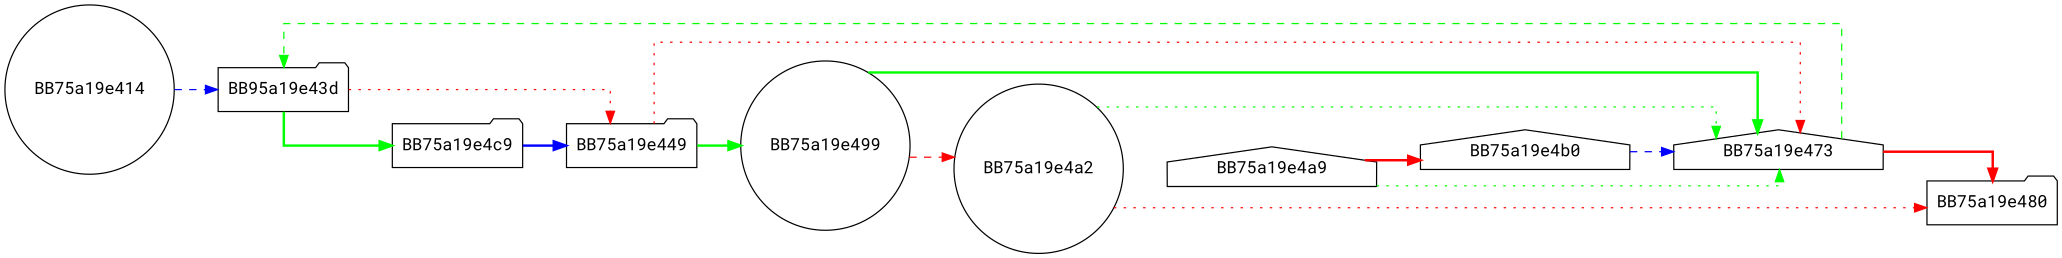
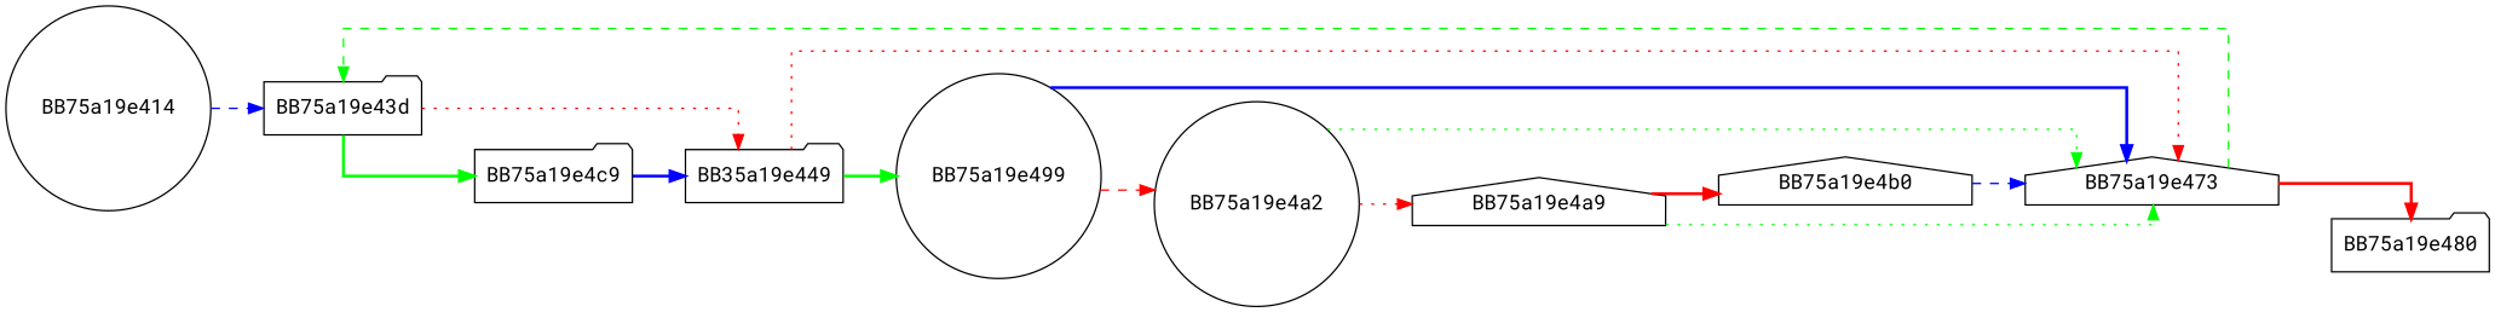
  digraph {
    fontname="Roboto Mono"
    rankdir=LR
    splines=ortho
    node [fontname="Roboto Mono" shape=folder]
    edge [color=green fontname="Roboto Mono" style=bold]
    BB75a19e414 [shape=circle]
-   BB75a19e43d [label=BB95a19e43d]
+   BB75a19e43d
    BB75a19e4c9
-   BB75a19e449
+   BB75a19e449 [label=BB35a19e449]
    BB75a19e499 [shape=circle]
    BB75a19e473 [shape=house]
    BB75a19e4a2 [shape=circle]
    BB75a19e480
    BB75a19e4a9 [shape=house]
    BB75a19e4b0 [shape=house]
    BB75a19e414 -> BB75a19e43d [color=blue style=dashed]
    BB75a19e43d -> BB75a19e4c9
    BB75a19e43d -> BB75a19e449 [color=red style=dotted]
    BB75a19e4c9 -> BB75a19e449 [color=blue]
    BB75a19e449 -> BB75a19e499
    BB75a19e449 -> BB75a19e473 [color=red style=dotted]
-   BB75a19e499 -> BB75a19e473
+   BB75a19e499 -> BB75a19e473 [color=blue]
    BB75a19e499 -> BB75a19e4a2 [color=red style=dashed]
    BB75a19e473 -> BB75a19e43d [style=dashed]
    BB75a19e473 -> BB75a19e480 [color=red]
    BB75a19e4a2 -> BB75a19e473 [style=dotted]
-   BB75a19e4a2 -> BB75a19e480 [color=red style=dotted]
+   BB75a19e4a2 -> BB75a19e4a9 [color=red style=dotted]
    BB75a19e4a9 -> BB75a19e473 [style=dotted]
    BB75a19e4a9 -> BB75a19e4b0 [color=red]
    BB75a19e4b0 -> BB75a19e473 [color=blue style=dashed]
  }
